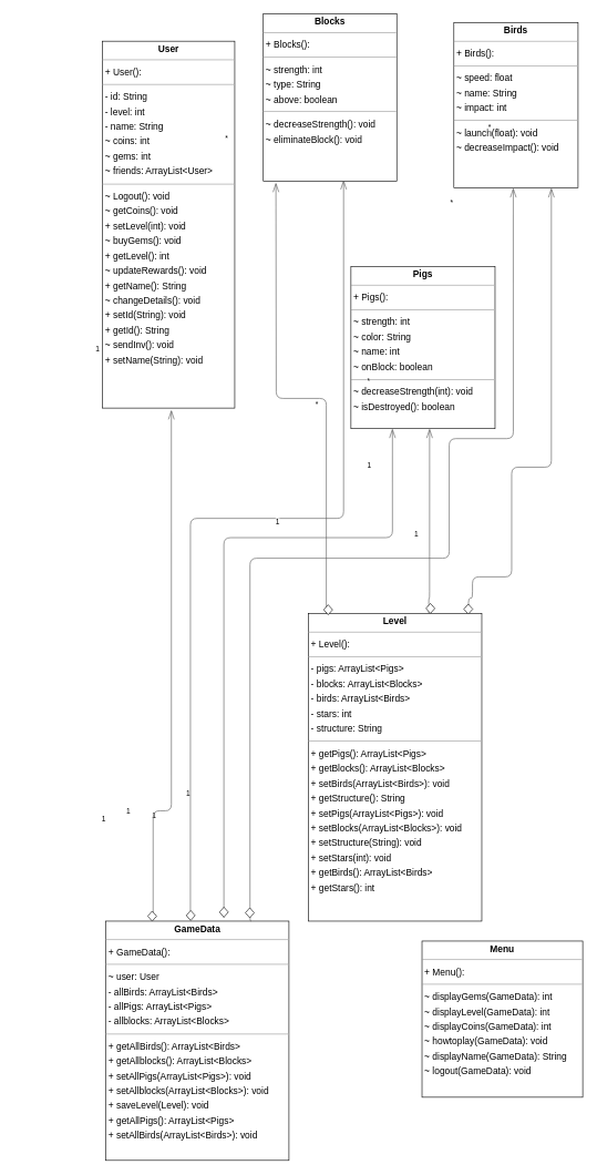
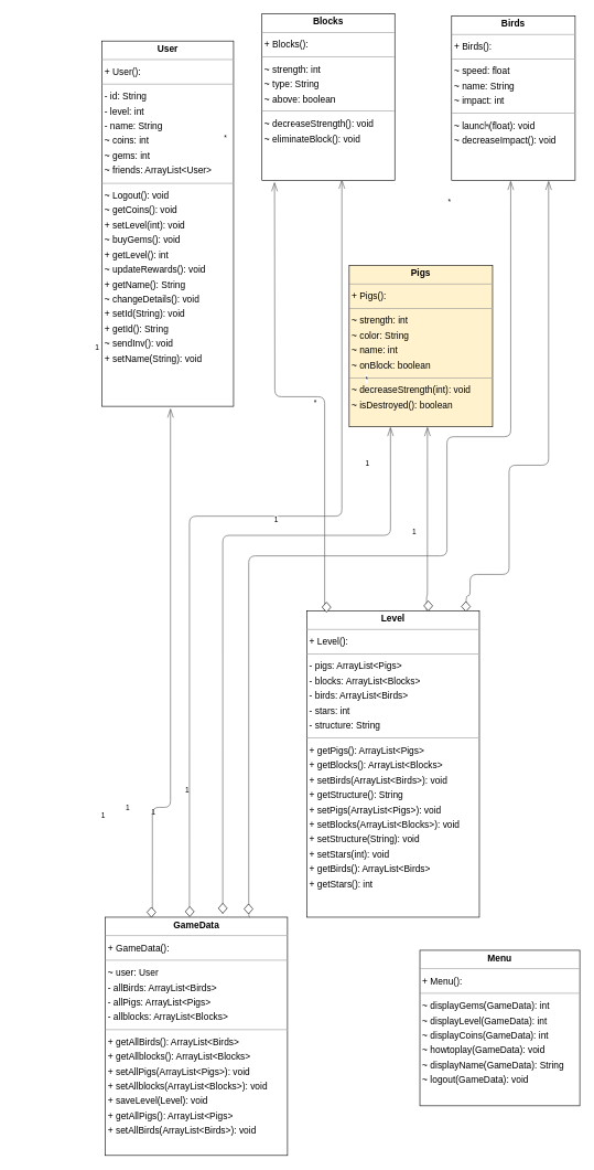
  <mxCell id="0" />
  <mxCell id="1" parent="0" />
- <mxCell id="2" value="&lt;p style=&quot;margin:0px;margin-top:4px;text-align:center;&quot;&gt;&lt;b&gt;Birds&lt;/b&gt;&lt;/p&gt;&lt;hr size=&quot;1&quot;/&gt;&lt;p style=&quot;margin:0 0 0 4px;line-height:1.6;&quot;&gt;+ Birds(): &lt;/p&gt;&lt;hr size=&quot;1&quot;/&gt;&lt;p style=&quot;margin:0 0 0 4px;line-height:1.6;&quot;&gt;~ speed: float&lt;br/&gt;~ name: String&lt;br/&gt;~ impact: int&lt;/p&gt;&lt;hr size=&quot;1&quot;/&gt;&lt;p style=&quot;margin:0 0 0 4px;line-height:1.6;&quot;&gt;~ launch(float): void&lt;br/&gt;~ decreaseImpact(): void&lt;/p&gt;" style="verticalAlign=top;align=left;overflow=fill;fontSize=14;fontFamily=Helvetica;html=1;rounded=0;shadow=0;comic=0;labelBackgroundColor=none;strokeWidth=1;" parent="1" vertex="1"><mxGeometry x="549" y="33" width="187" height="249" as="geometry" /></mxCell>
+ <mxCell id="2" value="&lt;p style=&quot;margin:0px;margin-top:4px;text-align:center;&quot;&gt;&lt;b&gt;Birds&lt;/b&gt;&lt;/p&gt;&lt;hr size=&quot;1&quot;/&gt;&lt;p style=&quot;margin:0 0 0 4px;line-height:1.6;&quot;&gt;+ Birds(): &lt;/p&gt;&lt;hr size=&quot;1&quot;/&gt;&lt;p style=&quot;margin:0 0 0 4px;line-height:1.6;&quot;&gt;~ speed: float&lt;br/&gt;~ name: String&lt;br/&gt;~ impact: int&lt;/p&gt;&lt;hr size=&quot;1&quot;/&gt;&lt;p style=&quot;margin:0 0 0 4px;line-height:1.6;&quot;&gt;~ launch(float): void&lt;br/&gt;~ decreaseImpact(): void&lt;/p&gt;" style="verticalAlign=top;align=left;overflow=fill;fontSize=14;fontFamily=Helvetica;html=1;rounded=0;shadow=0;comic=0;labelBackgroundColor=none;strokeWidth=1;" parent="1" vertex="1"><mxGeometry x="549" y="23" width="187" height="249" as="geometry" /></mxCell>
  <mxCell id="3" value="&lt;p style=&quot;margin:0px;margin-top:4px;text-align:center;&quot;&gt;&lt;b&gt;Blocks&lt;/b&gt;&lt;/p&gt;&lt;hr size=&quot;1&quot;/&gt;&lt;p style=&quot;margin:0 0 0 4px;line-height:1.6;&quot;&gt;+ Blocks(): &lt;/p&gt;&lt;hr size=&quot;1&quot;/&gt;&lt;p style=&quot;margin:0 0 0 4px;line-height:1.6;&quot;&gt;~ strength: int&lt;br/&gt;~ type: String&lt;br/&gt;~ above: boolean&lt;/p&gt;&lt;hr size=&quot;1&quot;/&gt;&lt;p style=&quot;margin:0 0 0 4px;line-height:1.6;&quot;&gt;~ decreaseStrength(): void&lt;br/&gt;~ eliminateBlock(): void&lt;/p&gt;" style="verticalAlign=top;align=left;overflow=fill;fontSize=14;fontFamily=Helvetica;html=1;rounded=0;shadow=0;comic=0;labelBackgroundColor=none;strokeWidth=1;" parent="1" vertex="1"><mxGeometry x="262" y="20" width="201" height="252" as="geometry" /></mxCell>
  <mxCell id="4" value="&lt;p style=&quot;margin:0px;margin-top:4px;text-align:center;&quot;&gt;&lt;b&gt;GameData&lt;/b&gt;&lt;/p&gt;&lt;hr size=&quot;1&quot;/&gt;&lt;p style=&quot;margin:0 0 0 4px;line-height:1.6;&quot;&gt;+ GameData(): &lt;/p&gt;&lt;hr size=&quot;1&quot;/&gt;&lt;p style=&quot;margin:0 0 0 4px;line-height:1.6;&quot;&gt;~ user: User&lt;br/&gt;- allBirds: ArrayList&amp;lt;Birds&amp;gt;&lt;br/&gt;- allPigs: ArrayList&amp;lt;Pigs&amp;gt;&lt;br/&gt;- allblocks: ArrayList&amp;lt;Blocks&amp;gt;&lt;/p&gt;&lt;hr size=&quot;1&quot;/&gt;&lt;p style=&quot;margin:0 0 0 4px;line-height:1.6;&quot;&gt;+ getAllBirds(): ArrayList&amp;lt;Birds&amp;gt;&lt;br/&gt;+ getAllblocks(): ArrayList&amp;lt;Blocks&amp;gt;&lt;br/&gt;+ setAllPigs(ArrayList&amp;lt;Pigs&amp;gt;): void&lt;br/&gt;+ setAllblocks(ArrayList&amp;lt;Blocks&amp;gt;): void&lt;br/&gt;+ saveLevel(Level): void&lt;br/&gt;+ getAllPigs(): ArrayList&amp;lt;Pigs&amp;gt;&lt;br/&gt;+ setAllBirds(ArrayList&amp;lt;Birds&amp;gt;): void&lt;/p&gt;" style="verticalAlign=top;align=left;overflow=fill;fontSize=14;fontFamily=Helvetica;html=1;rounded=0;shadow=0;comic=0;labelBackgroundColor=none;strokeWidth=1;" parent="1" vertex="1"><mxGeometry x="24.66" y="1385" width="276" height="360" as="geometry" /></mxCell>
  <mxCell id="5" value="&lt;p style=&quot;margin:0px;margin-top:4px;text-align:center;&quot;&gt;&lt;b&gt;Level&lt;/b&gt;&lt;/p&gt;&lt;hr size=&quot;1&quot;/&gt;&lt;p style=&quot;margin:0 0 0 4px;line-height:1.6;&quot;&gt;+ Level(): &lt;/p&gt;&lt;hr size=&quot;1&quot;/&gt;&lt;p style=&quot;margin:0 0 0 4px;line-height:1.6;&quot;&gt;- pigs: ArrayList&amp;lt;Pigs&amp;gt;&lt;br/&gt;- blocks: ArrayList&amp;lt;Blocks&amp;gt;&lt;br/&gt;- birds: ArrayList&amp;lt;Birds&amp;gt;&lt;br/&gt;- stars: int&lt;br/&gt;- structure: String&lt;/p&gt;&lt;hr size=&quot;1&quot;/&gt;&lt;p style=&quot;margin:0 0 0 4px;line-height:1.6;&quot;&gt;+ getPigs(): ArrayList&amp;lt;Pigs&amp;gt;&lt;br/&gt;+ getBlocks(): ArrayList&amp;lt;Blocks&amp;gt;&lt;br/&gt;+ setBirds(ArrayList&amp;lt;Birds&amp;gt;): void&lt;br/&gt;+ getStructure(): String&lt;br/&gt;+ setPigs(ArrayList&amp;lt;Pigs&amp;gt;): void&lt;br/&gt;+ setBlocks(ArrayList&amp;lt;Blocks&amp;gt;): void&lt;br/&gt;+ setStructure(String): void&lt;br/&gt;+ setStars(int): void&lt;br/&gt;+ getBirds(): ArrayList&amp;lt;Birds&amp;gt;&lt;br/&gt;+ getStars(): int&lt;/p&gt;" style="verticalAlign=top;align=left;overflow=fill;fontSize=14;fontFamily=Helvetica;html=1;rounded=0;shadow=0;comic=0;labelBackgroundColor=none;strokeWidth=1;" parent="1" vertex="1"><mxGeometry x="330" y="922" width="261" height="463" as="geometry" /></mxCell>
- <mxCell id="6" value="&lt;p style=&quot;margin:0px;margin-top:4px;text-align:center;&quot;&gt;&lt;b&gt;Menu&lt;/b&gt;&lt;/p&gt;&lt;hr size=&quot;1&quot;/&gt;&lt;p style=&quot;margin:0 0 0 4px;line-height:1.6;&quot;&gt;+ Menu(): &lt;/p&gt;&lt;hr size=&quot;1&quot;/&gt;&lt;p style=&quot;margin:0 0 0 4px;line-height:1.6;&quot;&gt;~ displayGems(GameData): int&lt;br/&gt;~ displayLevel(GameData): int&lt;br/&gt;~ displayCoins(GameData): int&lt;br/&gt;~ howtoplay(GameData): void&lt;br/&gt;~ displayName(GameData): String&lt;br/&gt;~ logout(GameData): void&lt;/p&gt;" style="verticalAlign=top;align=left;overflow=fill;fontSize=14;fontFamily=Helvetica;html=1;rounded=0;shadow=0;comic=0;labelBackgroundColor=none;strokeWidth=1;" parent="1" vertex="1"><mxGeometry x="501" y="1415" width="242" height="235" as="geometry" /></mxCell>
- <mxCell id="7" value="&lt;p style=&quot;margin:0px;margin-top:4px;text-align:center;&quot;&gt;&lt;b&gt;Pigs&lt;/b&gt;&lt;/p&gt;&lt;hr size=&quot;1&quot;/&gt;&lt;p style=&quot;margin:0 0 0 4px;line-height:1.6;&quot;&gt;+ Pigs(): &lt;/p&gt;&lt;hr size=&quot;1&quot;/&gt;&lt;p style=&quot;margin:0 0 0 4px;line-height:1.6;&quot;&gt;~ strength: int&lt;br/&gt;~ color: String&lt;br/&gt;~ name: int&lt;br/&gt;~ onBlock: boolean&lt;/p&gt;&lt;hr size=&quot;1&quot;/&gt;&lt;p style=&quot;margin:0 0 0 4px;line-height:1.6;&quot;&gt;~ decreaseStrength(int): void&lt;br/&gt;~ isDestroyed(): boolean&lt;/p&gt;" style="verticalAlign=top;align=left;overflow=fill;fontSize=14;fontFamily=Helvetica;html=1;rounded=0;shadow=0;comic=0;labelBackgroundColor=none;strokeWidth=1;" parent="1" vertex="1"><mxGeometry x="394" y="400" width="217" height="244" as="geometry" /></mxCell>
+ <mxCell id="6" value="&lt;p style=&quot;margin:0px;margin-top:4px;text-align:center;&quot;&gt;&lt;b&gt;Menu&lt;/b&gt;&lt;/p&gt;&lt;hr size=&quot;1&quot;/&gt;&lt;p style=&quot;margin:0 0 0 4px;line-height:1.6;&quot;&gt;+ Menu(): &lt;/p&gt;&lt;hr size=&quot;1&quot;/&gt;&lt;p style=&quot;margin:0 0 0 4px;line-height:1.6;&quot;&gt;~ displayGems(GameData): int&lt;br/&gt;~ displayLevel(GameData): int&lt;br/&gt;~ displayCoins(GameData): int&lt;br/&gt;~ howtoplay(GameData): void&lt;br/&gt;~ displayName(GameData): String&lt;br/&gt;~ logout(GameData): void&lt;/p&gt;" style="verticalAlign=top;align=left;overflow=fill;fontSize=14;fontFamily=Helvetica;html=1;rounded=0;shadow=0;comic=0;labelBackgroundColor=none;strokeWidth=1;" parent="1" vertex="1"><mxGeometry x="501" y="1435" width="242" height="235" as="geometry" /></mxCell>
+ <mxCell id="7" value="&lt;p style=&quot;margin:0px;margin-top:4px;text-align:center;&quot;&gt;&lt;b&gt;Pigs&lt;/b&gt;&lt;/p&gt;&lt;hr size=&quot;1&quot;/&gt;&lt;p style=&quot;margin:0 0 0 4px;line-height:1.6;&quot;&gt;+ Pigs(): &lt;/p&gt;&lt;hr size=&quot;1&quot;/&gt;&lt;p style=&quot;margin:0 0 0 4px;line-height:1.6;&quot;&gt;~ strength: int&lt;br/&gt;~ color: String&lt;br/&gt;~ name: int&lt;br/&gt;~ onBlock: boolean&lt;/p&gt;&lt;hr size=&quot;1&quot;/&gt;&lt;p style=&quot;margin:0 0 0 4px;line-height:1.6;&quot;&gt;~ decreaseStrength(int): void&lt;br/&gt;~ isDestroyed(): boolean&lt;/p&gt;" style="verticalAlign=top;align=left;overflow=fill;fontSize=14;fontFamily=Helvetica;html=1;rounded=0;shadow=0;comic=0;labelBackgroundColor=none;strokeWidth=1;fillColor=#fff2cc;" parent="1" vertex="1"><mxGeometry x="394" y="400" width="217" height="244" as="geometry" /></mxCell>
  <mxCell id="8" value="&lt;p style=&quot;margin:0px;margin-top:4px;text-align:center;&quot;&gt;&lt;b&gt;User&lt;/b&gt;&lt;/p&gt;&lt;hr size=&quot;1&quot;/&gt;&lt;p style=&quot;margin:0 0 0 4px;line-height:1.6;&quot;&gt;+ User(): &lt;/p&gt;&lt;hr size=&quot;1&quot;/&gt;&lt;p style=&quot;margin:0 0 0 4px;line-height:1.6;&quot;&gt;- id: String&lt;br/&gt;- level: int&lt;br/&gt;- name: String&lt;br/&gt;~ coins: int&lt;br/&gt;~ gems: int&lt;br/&gt;~ friends: ArrayList&amp;lt;User&amp;gt;&lt;/p&gt;&lt;hr size=&quot;1&quot;/&gt;&lt;p style=&quot;margin:0 0 0 4px;line-height:1.6;&quot;&gt;~ Logout(): void&lt;br/&gt;~ getCoins(): void&lt;br/&gt;+ setLevel(int): void&lt;br/&gt;~ buyGems(): void&lt;br/&gt;+ getLevel(): int&lt;br/&gt;~ updateRewards(): void&lt;br/&gt;+ getName(): String&lt;br/&gt;~ changeDetails(): void&lt;br/&gt;+ setId(String): void&lt;br/&gt;+ getId(): String&lt;br/&gt;~ sendInv(): void&lt;br/&gt;+ setName(String): void&lt;/p&gt;" style="verticalAlign=top;align=left;overflow=fill;fontSize=14;fontFamily=Helvetica;html=1;rounded=0;shadow=0;comic=0;labelBackgroundColor=none;strokeWidth=1;" parent="1" vertex="1"><mxGeometry x="20" y="61" width="199" height="552" as="geometry" /></mxCell>
  <mxCell id="9" value="" style="html=1;rounded=1;edgeStyle=orthogonalEdgeStyle;dashed=0;startArrow=diamondThinstartSize=12;endArrow=openThin;endSize=12;strokeColor=#595959;exitX=0.794;exitY=0.000;exitDx=0;exitDy=0;entryX=0.478;entryY=1.008;entryDx=0;entryDy=0;" parent="1" source="4" target="2" edge="1"><mxGeometry width="50" height="50" relative="1" as="geometry"><Array as="points"><mxPoint x="242" y="839" /><mxPoint x="542" y="839" /><mxPoint x="542" y="659" /><mxPoint x="638" y="659" /></Array></mxGeometry></mxCell>
  <mxCell id="10" value="1" style="edgeLabel;resizable=0;html=1;align=left;verticalAlign=top;strokeColor=default;" parent="9" vertex="1" connectable="0"><mxGeometry x="144" y="1180" as="geometry" /></mxCell>
  <mxCell id="11" value="*" style="edgeLabel;resizable=0;html=1;align=left;verticalAlign=top;strokeColor=default;" parent="9" vertex="1" connectable="0"><mxGeometry x="542" y="291" as="geometry" /></mxCell>
  <mxCell id="12" value="" style="edgeLabel;resizable=0;html=1;align=left;verticalAlign=top;strokeColor=default;" parent="9" vertex="1" connectable="0"><mxGeometry x="551" y="226" as="geometry" /></mxCell>
  <mxCell id="13" value="" style="html=1;rounded=1;edgeStyle=orthogonalEdgeStyle;dashed=0;startArrow=diamondThinstartSize=12;endArrow=openThin;endSize=12;strokeColor=#595959;exitX=0.468;exitY=0.000;exitDx=0;exitDy=0;entryX=0.604;entryY=1.009;entryDx=0;entryDy=0;" parent="1" edge="1" source="43"><mxGeometry width="50" height="50" relative="1" as="geometry"><Array as="points"><mxPoint x="152" y="779" /><mxPoint x="383" y="779" /></Array><mxPoint x="151.038" y="1378" as="sourcePoint" /><mxPoint x="382.904" y="270" as="targetPoint" /></mxGeometry></mxCell>
  <mxCell id="14" value="1" style="edgeLabel;resizable=0;html=1;align=left;verticalAlign=top;strokeColor=default;" parent="13" vertex="1" connectable="0"><mxGeometry x="54" y="1207" as="geometry" /></mxCell>
  <mxCell id="15" value="*" style="edgeLabel;resizable=0;html=1;align=left;verticalAlign=top;strokeColor=default;" parent="13" vertex="1" connectable="0"><mxGeometry x="282" y="181" as="geometry"><mxPoint x="27" y="-5" as="offset" /></mxGeometry></mxCell>
  <mxCell id="16" value="" style="edgeLabel;resizable=0;html=1;align=left;verticalAlign=top;strokeColor=default;" parent="13" vertex="1" connectable="0"><mxGeometry x="296" y="200" as="geometry" /></mxCell>
  <mxCell id="17" value="" style="html=1;rounded=1;edgeStyle=orthogonalEdgeStyle;dashed=0;startArrow=diamondThinstartSize=12;endArrow=openThin;endSize=12;strokeColor=#595959;exitX=0.611;exitY=0.000;exitDx=0;exitDy=0;entryX=0.215;entryY=1.033;entryDx=0;entryDy=0;" parent="1" edge="1"><mxGeometry width="50" height="50" relative="1" as="geometry"><Array as="points"><mxPoint x="203" y="808" /><mxPoint x="457" y="808" /></Array><mxPoint x="202.636" y="1380" as="sourcePoint" /><mxPoint x="456.484" y="644" as="targetPoint" /></mxGeometry></mxCell>
  <mxCell id="18" value="1" style="edgeLabel;resizable=0;html=1;align=left;verticalAlign=top;strokeColor=default;" parent="17" vertex="1" connectable="0"><mxGeometry x="93" y="1214" as="geometry" /></mxCell>
  <mxCell id="19" value="*" style="edgeLabel;resizable=0;html=1;align=left;verticalAlign=top;strokeColor=default;" parent="17" vertex="1" connectable="0"><mxGeometry x="339" y="595" as="geometry" /></mxCell>
  <mxCell id="20" value="" style="edgeLabel;resizable=0;html=1;align=left;verticalAlign=top;strokeColor=default;" parent="17" vertex="1" connectable="0"><mxGeometry x="353" y="577" as="geometry" /></mxCell>
  <mxCell id="21" value="" style="html=1;rounded=1;edgeStyle=orthogonalEdgeStyle;dashed=0;startArrow=diamondThinstartSize=12;endArrow=openThin;endSize=12;strokeColor=#595959;entryX=0.500;entryY=1.000;entryDx=0;entryDy=0;" parent="1" edge="1"><mxGeometry width="50" height="50" relative="1" as="geometry"><Array as="points"><mxPoint x="96.38" y="1219" /><mxPoint x="123.38" y="1219" /></Array><mxPoint x="96.072" y="1377.031" as="sourcePoint" /><mxPoint x="123.55" y="616" as="targetPoint" /></mxGeometry></mxCell>
  <mxCell id="22" value="1" style="edgeLabel;resizable=0;html=1;align=left;verticalAlign=top;strokeColor=default;" parent="21" vertex="1" connectable="0"><mxGeometry x="17" y="1219" as="geometry" /></mxCell>
  <mxCell id="23" value="1" style="edgeLabel;resizable=0;html=1;align=left;verticalAlign=top;strokeColor=default;" parent="21" vertex="1" connectable="0"><mxGeometry x="8" y="512" as="geometry" /></mxCell>
  <mxCell id="24" value="" style="edgeLabel;resizable=0;html=1;align=left;verticalAlign=top;strokeColor=default;" parent="21" vertex="1" connectable="0"><mxGeometry x="-134" y="577" as="geometry" /></mxCell>
  <mxCell id="25" value="" style="html=1;rounded=1;edgeStyle=orthogonalEdgeStyle;dashed=0;startArrow=diamondThinstartSize=12;endArrow=openThin;endSize=12;strokeColor=#595959;exitX=0.914;exitY=0.000;exitDx=0;exitDy=0;entryX=0.785;entryY=1.000;entryDx=0;entryDy=0;" parent="1" source="5" target="2" edge="1"><mxGeometry width="50" height="50" relative="1" as="geometry"><Array as="points"><mxPoint x="571" y="899" /><mxPoint x="577" y="899" /><mxPoint x="577" y="867" /><mxPoint x="636" y="867" /><mxPoint x="636" y="702" /><mxPoint x="696" y="702" /></Array></mxGeometry></mxCell>
  <mxCell id="26" value="1" style="edgeLabel;resizable=0;html=1;align=left;verticalAlign=top;strokeColor=default;" parent="25" vertex="1" connectable="0"><mxGeometry x="488" y="789" as="geometry" /></mxCell>
  <mxCell id="27" value="*" style="edgeLabel;resizable=0;html=1;align=left;verticalAlign=top;strokeColor=default;" parent="25" vertex="1" connectable="0"><mxGeometry x="599" y="177" as="geometry" /></mxCell>
  <mxCell id="28" value="" style="edgeLabel;resizable=0;html=1;align=left;verticalAlign=top;strokeColor=default;" parent="25" vertex="1" connectable="0"><mxGeometry x="608" y="177" as="geometry" /></mxCell>
  <mxCell id="29" value="" style="html=1;rounded=1;edgeStyle=orthogonalEdgeStyle;dashed=0;startArrow=diamondThinstartSize=12;endArrow=openThin;endSize=12;strokeColor=#595959;exitX=0.103;exitY=0.000;exitDx=0;exitDy=0;" parent="1" source="5" edge="1"><mxGeometry width="50" height="50" relative="1" as="geometry"><mxPoint x="281" y="274" as="targetPoint" /></mxGeometry></mxCell>
  <mxCell id="30" value="1" style="edgeLabel;resizable=0;html=1;align=left;verticalAlign=top;strokeColor=default;" parent="29" vertex="1" connectable="0"><mxGeometry x="279" y="772" as="geometry" /></mxCell>
  <mxCell id="31" value="*" style="edgeLabel;resizable=0;html=1;align=left;verticalAlign=top;strokeColor=default;" parent="29" vertex="1" connectable="0"><mxGeometry x="239" y="200" as="geometry"><mxPoint x="-36" y="-6" as="offset" /></mxGeometry></mxCell>
  <mxCell id="32" value="" style="edgeLabel;resizable=0;html=1;align=left;verticalAlign=top;strokeColor=default;" parent="29" vertex="1" connectable="0"><mxGeometry x="275" y="177" as="geometry" /></mxCell>
  <mxCell id="33" value="" style="html=1;rounded=1;edgeStyle=orthogonalEdgeStyle;dashed=0;startArrow=diamondThinstartSize=12;endArrow=openThin;endSize=12;strokeColor=#595959;exitX=0.694;exitY=0.000;exitDx=0;exitDy=0;entryX=0.549;entryY=1.036;entryDx=0;entryDy=0;" parent="1" source="5" target="7" edge="1"><mxGeometry width="50" height="50" relative="1" as="geometry"><Array as="points"><mxPoint x="513" y="899" /></Array></mxGeometry></mxCell>
  <mxCell id="34" value="1" style="edgeLabel;resizable=0;html=1;align=left;verticalAlign=top;strokeColor=default;" parent="33" vertex="1" connectable="0"><mxGeometry x="417" y="686" as="geometry" /></mxCell>
  <mxCell id="35" value="*" style="edgeLabel;resizable=0;html=1;align=left;verticalAlign=top;strokeColor=default;" parent="33" vertex="1" connectable="0"><mxGeometry x="417" y="559" as="geometry" /></mxCell>
  <mxCell id="36" value="" style="edgeLabel;resizable=0;html=1;align=left;verticalAlign=top;strokeColor=default;" parent="33" vertex="1" connectable="0"><mxGeometry x="426" y="549" as="geometry" /></mxCell>
  <mxCell id="37" value="" style="rhombus;whiteSpace=wrap;html=1;fillColor=#FFFFFF;" parent="1" vertex="1"><mxGeometry x="88" y="1370" width="13.33" height="15" as="geometry" /></mxCell>
  <mxCell id="38" value="" style="rhombus;whiteSpace=wrap;html=1;fillColor=#FFFFFF;" parent="1" vertex="1"><mxGeometry x="196" y="1364" width="13.33" height="15" as="geometry" /></mxCell>
  <mxCell id="39" value="" style="rhombus;whiteSpace=wrap;html=1;fillColor=#FFFFFF;" parent="1" vertex="1"><mxGeometry x="235" y="1365" width="13.33" height="15" as="geometry" /></mxCell>
  <mxCell id="40" value="" style="rhombus;whiteSpace=wrap;html=1;fillColor=#FFFFFF;" parent="1" vertex="1"><mxGeometry x="353" y="909" width="13.33" height="15" as="geometry" /></mxCell>
  <mxCell id="41" value="" style="rhombus;whiteSpace=wrap;html=1;fillColor=#FFFFFF;" parent="1" vertex="1"><mxGeometry x="507" y="907" width="13.33" height="15" as="geometry" /></mxCell>
  <mxCell id="42" value="" style="rhombus;whiteSpace=wrap;html=1;fillColor=#FFFFFF;" parent="1" vertex="1"><mxGeometry x="564" y="908" width="13.33" height="15" as="geometry" /></mxCell>
  <mxCell id="43" value="" style="rhombus;whiteSpace=wrap;html=1;fillColor=#FFFFFF;" parent="1" vertex="1"><mxGeometry x="146" y="1369" width="13.33" height="15" as="geometry" /></mxCell>
